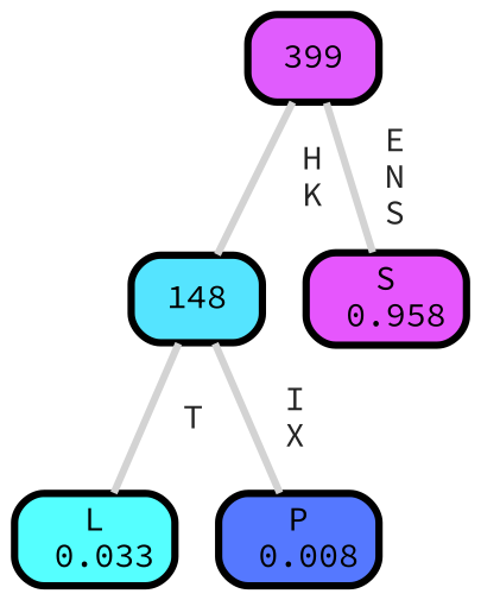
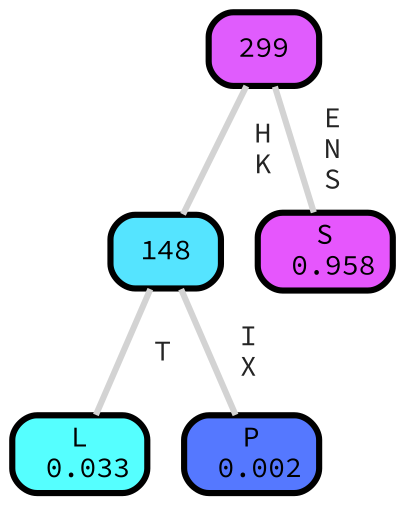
  graph {
    ranksep="0 equally"
    splines=straight
    fontname="Source Code Pro"
    node [color=black fontcolor=black fontname="Source Code Pro" penwidth=3 shape=box style="filled, rounded"]
    edge [color=lightgray fontcolor=grey14 fontname="Source Code Pro" fontweight=bold penwidth=3]
    n1 [fillcolor="#55ffff" label="L\n 0.033"]
    n2 [fillcolor="#55e4ff" label=148]
-   n3 [fillcolor="#5578ff" label="P\n 0.008"]
-   n4 [fillcolor="#e05cfd" label=399]
+   n3 [fillcolor="#5578ff" label="P\n 0.002"]
+   n4 [fillcolor="#e05cfd" label=299]
    n5 [fillcolor="#e656fd" label="S\n 0.958"]
    subgraph sub_1 {
      rank=same
    }
    n2 -- n1 [label=" T"]
    n2 -- n3 [label=" I\n X"]
    n4 -- n2 [label=" H\n K"]
    n4 -- n5 [label=" E\n N\n S"]
  }
